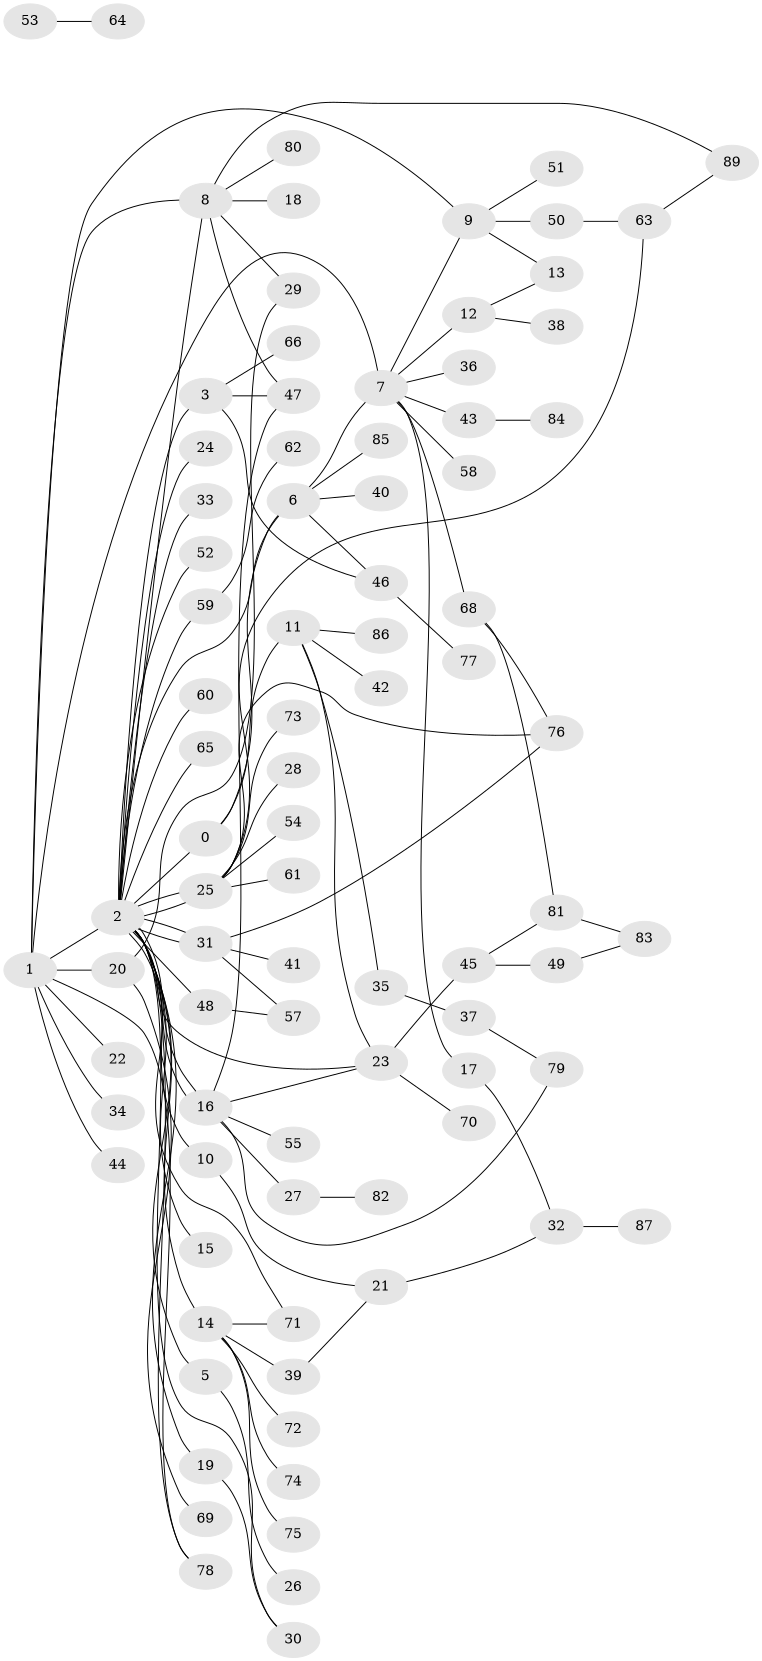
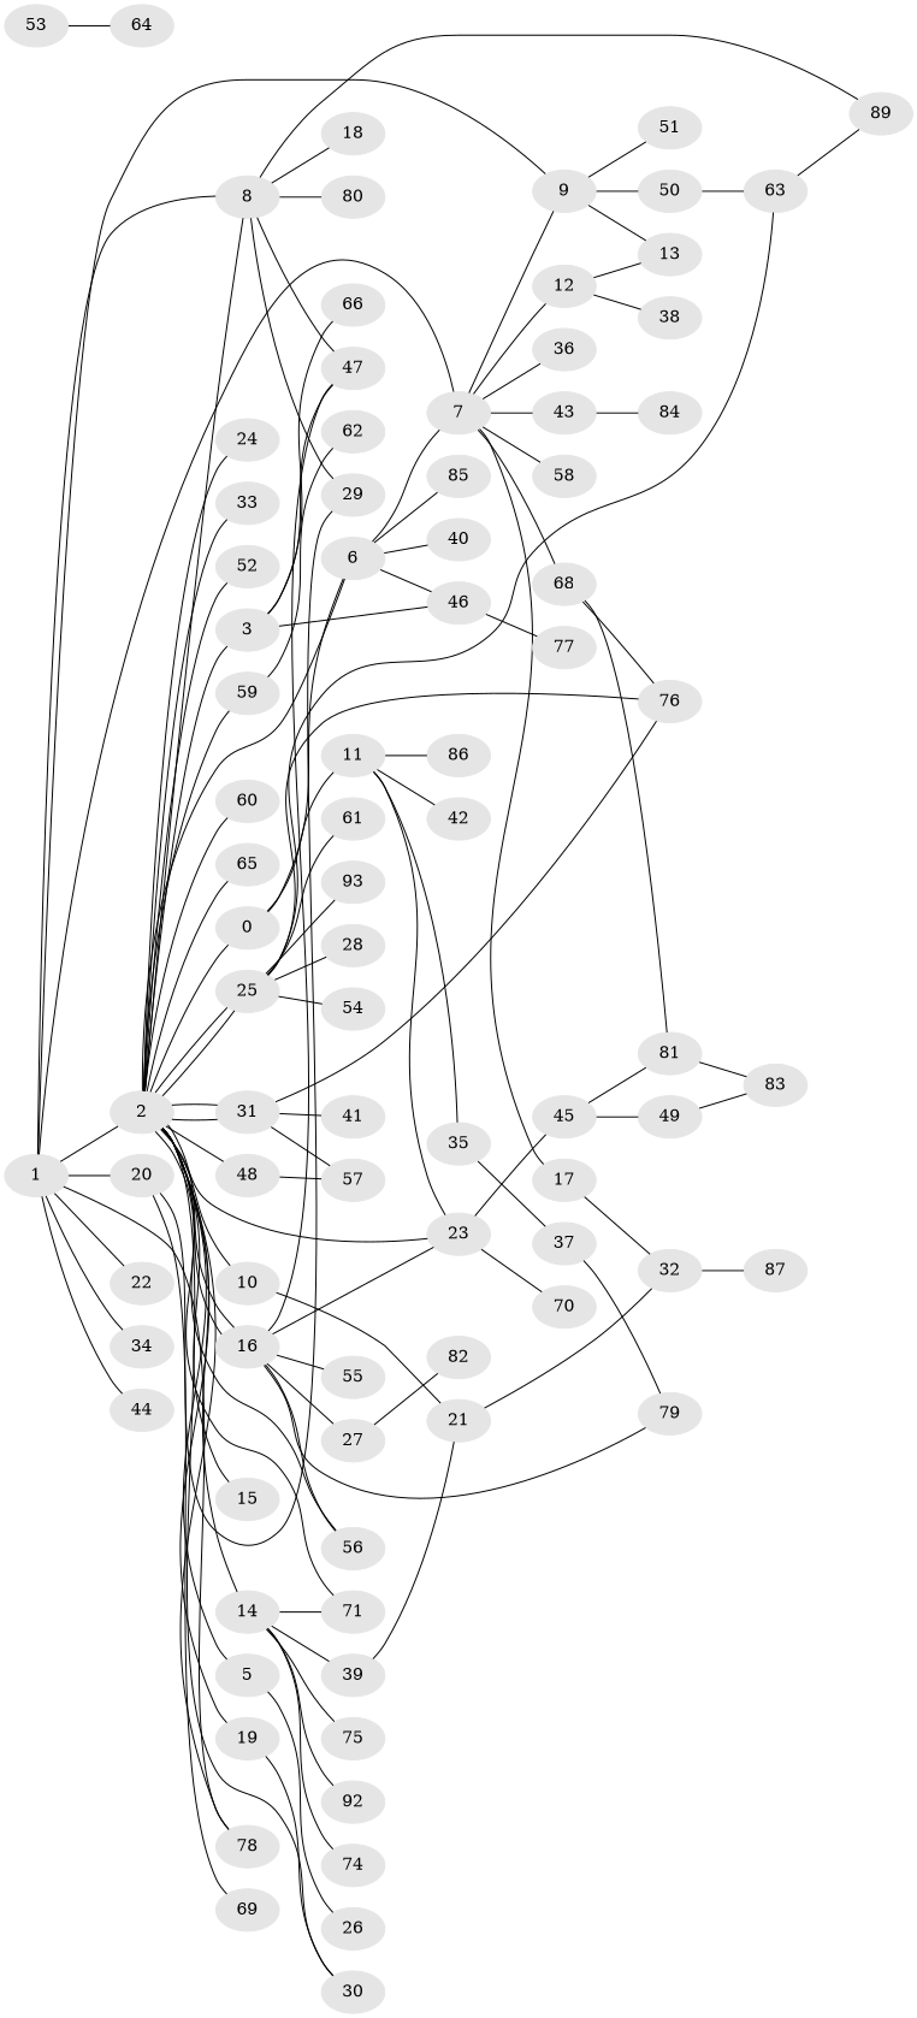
  graph {
    rankdir=LR
    node [color=gray90 style=filled]
    1
    2
    7
    8
    9
    20
    22
    34
    44
    78
    3
    n12 [label=0]
    5
    6
    10
    14
    15
    16
    19
    23
    24
    25
    30
    31
    33
    48
    52
+   56
    59
    60
    65
    71
    12
    17
    36
    43
    58
    68
    47
    18
    29
    80
    n43 [label=89]
    13
    50
    51
    69
    46
    66
    11
    26
    40
    85
    21
    39
-   72
+   72 [label=92]
    74
    75
    27
    55
    79
    45
    70
    28
    54
    61
    63
-   73
+   73 [label=93]
    76
    41
    57
    62
    77
    35
    42
    86
    38
    32
    84
    81
    37
    82
    53
    64
    87
    49
    83
    1 -- 2
    1 -- 7
    1 -- 8
    1 -- 9
    1 -- 20
    1 -- 22
    1 -- 34
    1 -- 44
    1 -- 78
    2 -- 8
    2 -- 78
    2 -- 3
    2 -- n12
    2 -- 5
    2 -- 6
    2 -- 10
    2 -- 14
    2 -- 15
    2 -- 16
    2 -- 16
    2 -- 19
    2 -- 23
    2 -- 24
    2 -- 25
    2 -- 25
    2 -- 30
    2 -- 31
    2 -- 31
    2 -- 33
    2 -- 48
    2 -- 52
+   2 -- 56
    2 -- 59
    2 -- 60
    2 -- 65
    2 -- 71
    7 -- 9
    7 -- 12
    7 -- 17
    7 -- 36
    7 -- 43
    7 -- 58
    7 -- 68
    8 -- 47
    8 -- 18
    8 -- 29
    8 -- 80
    8 -- n43
    9 -- 13
    9 -- 50
    9 -- 51
    20 -- 29
    20 -- 69
    3 -- 47
    3 -- 46
    3 -- 66
    n12 -- 6
    n12 -- 11
    5 -- 26
    6 -- 7
    6 -- 46
    6 -- 40
    6 -- 85
    10 -- 21
    14 -- 71
    14 -- 39
    14 -- 72
    14 -- 74
    14 -- 75
    16 -- 23
+   16 -- 56
    16 -- 47
    16 -- 27
    16 -- 55
    16 -- 79
    19 -- 30
    23 -- 45
    23 -- 70
    25 -- 28
    25 -- 54
    25 -- 61
    25 -- 63
    25 -- 73
    25 -- 76
    31 -- 76
    31 -- 41
    31 -- 57
    48 -- 57
    59 -- 62
    12 -- 13
    12 -- 38
    17 -- 32
    43 -- 84
    68 -- 76
    68 -- 81
    50 -- 63
    46 -- 77
    11 -- 23
    11 -- 35
    11 -- 42
    11 -- 86
    21 -- 32
    39 -- 21
    27 -- 82
    45 -- 81
    45 -- 49
    63 -- n43
    35 -- 37
    32 -- 87
    81 -- 83
    37 -- 79
    53 -- 64
    49 -- 83
  }
